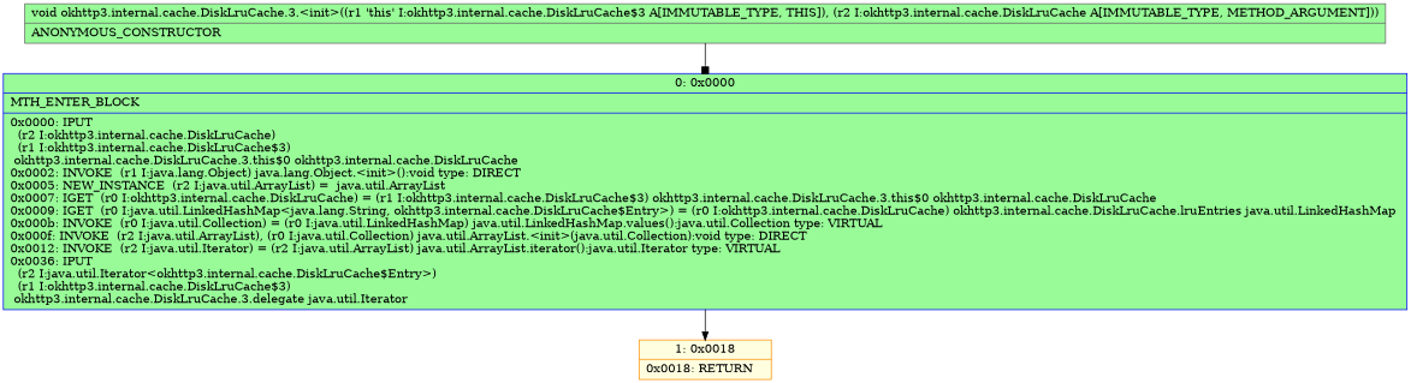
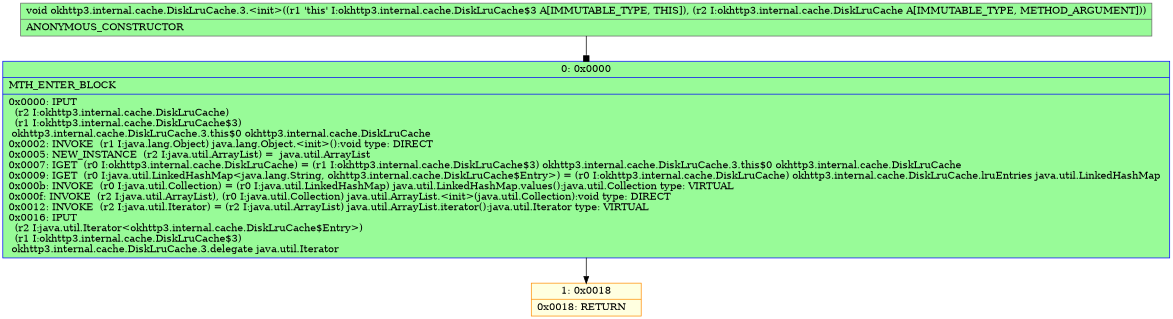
  digraph {
    node [shape=record style=filled fillcolor=palegreen]
-   n1 [label="{0\:\ 0x0000|MTH_ENTER_BLOCK\l|0x0000: IPUT  \l  (r2 I:okhttp3.internal.cache.DiskLruCache)\l  (r1 I:okhttp3.internal.cache.DiskLruCache$3)\l okhttp3.internal.cache.DiskLruCache.3.this$0 okhttp3.internal.cache.DiskLruCache \l0x0002: INVOKE  (r1 I:java.lang.Object) java.lang.Object.\<init\>():void type: DIRECT \l0x0005: NEW_INSTANCE  (r2 I:java.util.ArrayList) =  java.util.ArrayList \l0x0007: IGET  (r0 I:okhttp3.internal.cache.DiskLruCache) = (r1 I:okhttp3.internal.cache.DiskLruCache$3) okhttp3.internal.cache.DiskLruCache.3.this$0 okhttp3.internal.cache.DiskLruCache \l0x0009: IGET  (r0 I:java.util.LinkedHashMap\<java.lang.String, okhttp3.internal.cache.DiskLruCache$Entry\>) = (r0 I:okhttp3.internal.cache.DiskLruCache) okhttp3.internal.cache.DiskLruCache.lruEntries java.util.LinkedHashMap \l0x000b: INVOKE  (r0 I:java.util.Collection) = (r0 I:java.util.LinkedHashMap) java.util.LinkedHashMap.values():java.util.Collection type: VIRTUAL \l0x000f: INVOKE  (r2 I:java.util.ArrayList), (r0 I:java.util.Collection) java.util.ArrayList.\<init\>(java.util.Collection):void type: DIRECT \l0x0012: INVOKE  (r2 I:java.util.Iterator) = (r2 I:java.util.ArrayList) java.util.ArrayList.iterator():java.util.Iterator type: VIRTUAL \l0x0036: IPUT  \l  (r2 I:java.util.Iterator\<okhttp3.internal.cache.DiskLruCache$Entry\>)\l  (r1 I:okhttp3.internal.cache.DiskLruCache$3)\l okhttp3.internal.cache.DiskLruCache.3.delegate java.util.Iterator \l}" color=blue]
+   n1 [label="{0\:\ 0x0000|MTH_ENTER_BLOCK\l|0x0000: IPUT  \l  (r2 I:okhttp3.internal.cache.DiskLruCache)\l  (r1 I:okhttp3.internal.cache.DiskLruCache$3)\l okhttp3.internal.cache.DiskLruCache.3.this$0 okhttp3.internal.cache.DiskLruCache \l0x0002: INVOKE  (r1 I:java.lang.Object) java.lang.Object.\<init\>():void type: DIRECT \l0x0005: NEW_INSTANCE  (r2 I:java.util.ArrayList) =  java.util.ArrayList \l0x0007: IGET  (r0 I:okhttp3.internal.cache.DiskLruCache) = (r1 I:okhttp3.internal.cache.DiskLruCache$3) okhttp3.internal.cache.DiskLruCache.3.this$0 okhttp3.internal.cache.DiskLruCache \l0x0009: IGET  (r0 I:java.util.LinkedHashMap\<java.lang.String, okhttp3.internal.cache.DiskLruCache$Entry\>) = (r0 I:okhttp3.internal.cache.DiskLruCache) okhttp3.internal.cache.DiskLruCache.lruEntries java.util.LinkedHashMap \l0x000b: INVOKE  (r0 I:java.util.Collection) = (r0 I:java.util.LinkedHashMap) java.util.LinkedHashMap.values():java.util.Collection type: VIRTUAL \l0x000f: INVOKE  (r2 I:java.util.ArrayList), (r0 I:java.util.Collection) java.util.ArrayList.\<init\>(java.util.Collection):void type: DIRECT \l0x0012: INVOKE  (r2 I:java.util.Iterator) = (r2 I:java.util.ArrayList) java.util.ArrayList.iterator():java.util.Iterator type: VIRTUAL \l0x0016: IPUT  \l  (r2 I:java.util.Iterator\<okhttp3.internal.cache.DiskLruCache$Entry\>)\l  (r1 I:okhttp3.internal.cache.DiskLruCache$3)\l okhttp3.internal.cache.DiskLruCache.3.delegate java.util.Iterator \l}" color=blue]
    n2 [label="{1\:\ 0x0018|0x0018: RETURN   \l}" fillcolor=lightyellow color=darkorange]
    n3 [label="{void okhttp3.internal.cache.DiskLruCache.3.\<init\>((r1 'this' I:okhttp3.internal.cache.DiskLruCache$3 A[IMMUTABLE_TYPE, THIS]), (r2 I:okhttp3.internal.cache.DiskLruCache A[IMMUTABLE_TYPE, METHOD_ARGUMENT]))  | ANONYMOUS_CONSTRUCTOR\l}" color=gray40]
    n1 -> n2 [arrowhead=normal]
    n3 -> n1 [arrowhead=box]
  }
